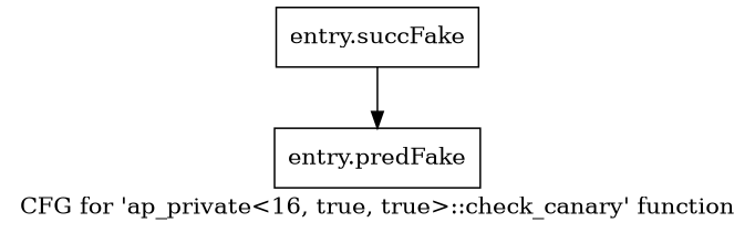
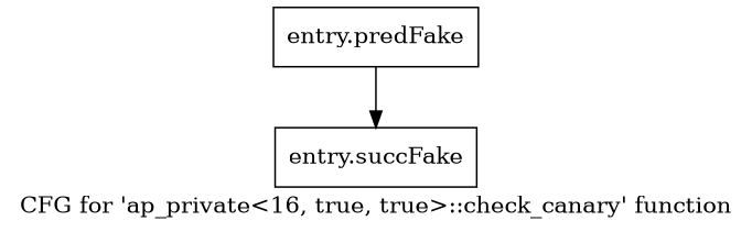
  digraph {
    label="CFG for 'ap_private\<16, true, true\>::check_canary' function"
    node [shape=record]
    n1 [label="{entry.predFake}"]
    n2 [filename="/tools/Xilinx/Vitis_HLS/2022.1/include/etc/ap_private.h" label="{entry.succFake}" linenumber=1430]
-   n2 -> n1 [execusionnum=38400 filename="/tools/Xilinx/Vitis_HLS/2022.1/include/etc/ap_private.h"]
+   n1 -> n2 [execusionnum=38400 filename="/tools/Xilinx/Vitis_HLS/2022.1/include/etc/ap_private.h"]
  }
